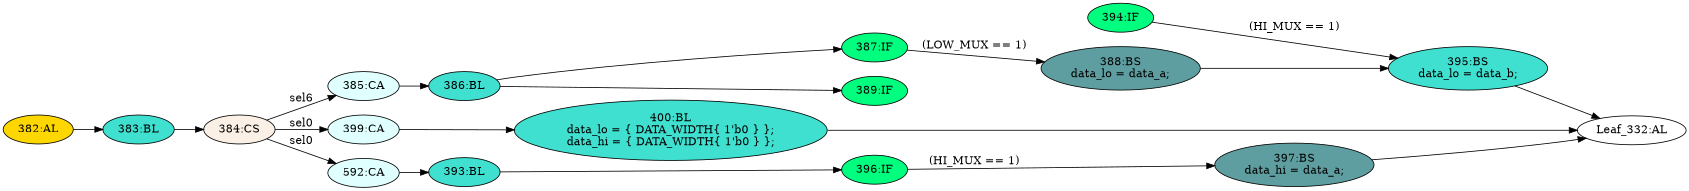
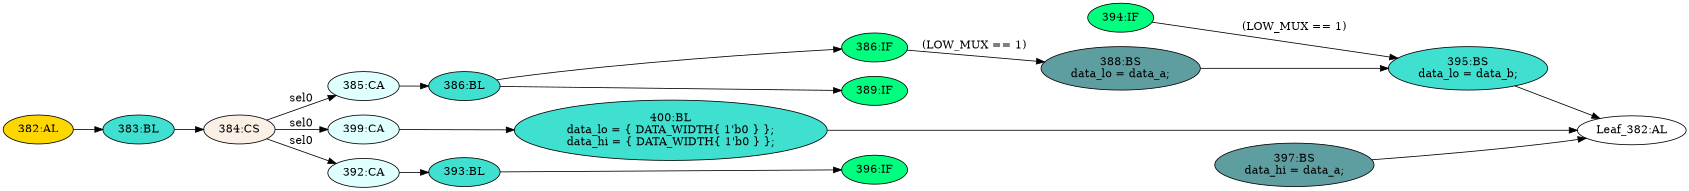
  strict digraph {
    rankdir=LR
    node [fillcolor=turquoise statements="[]" style=filled typ=IfStatement]
    edge [cond="[]" lineno=None]
-   n1 [def_var="['data_hi', 'data_lo']" label="Leaf_332:AL" fillcolor="" statements="" style="" typ=""]
+   n1 [def_var="['data_hi', 'data_lo']" label="Leaf_382:AL" fillcolor="" statements="" style="" typ=""]
    n2 [ast="<pyverilog.vparser.ast.IfStatement object at 0x7f90abd8c090>" fillcolor=springgreen label="396:IF"]
    n3 [ast="<pyverilog.vparser.ast.BlockingSubstitution object at 0x7f90abd8c150>" fillcolor=cadetblue label="397:BS\ndata_hi = data_a;" statements="[<pyverilog.vparser.ast.BlockingSubstitution object at 0x7f90abd8c150>]" typ=BlockingSubstitution]
    n4 [ast="<pyverilog.vparser.ast.Always object at 0x7f90abd8c350>" clk_sens=False fillcolor=gold label="382:AL" sens="['data_b', 'data_a']" typ=Always use_var="['data_b', 'data_a', 'sel0', 'LOW_MUX', 'HI_MUX']"]
    n5 [ast="<pyverilog.vparser.ast.Block object at 0x7f90abd8c410>" label="383:BL" typ=Block]
    n6 [ast="<pyverilog.vparser.ast.CaseStatement object at 0x7f90abd8c450>" fillcolor=linen label="384:CS" typ=CaseStatement]
    n7 [ast="<pyverilog.vparser.ast.Case object at 0x7f90abd8c510>" fillcolor=lightcyan label="385:CA" typ=Case]
    n8 [ast="<pyverilog.vparser.ast.Case object at 0x7f90abd8cc10>" fillcolor=lightcyan label="399:CA" typ=Case]
-   n9 [ast="<pyverilog.vparser.ast.Case object at 0x7f908b2e7cd0>" fillcolor=lightcyan label="592:CA" typ=Case]
+   n9 [ast="<pyverilog.vparser.ast.Case object at 0x7f908b2e7cd0>" fillcolor=lightcyan label="392:CA" typ=Case]
    n10 [ast="<pyverilog.vparser.ast.Block object at 0x7f90abd8c590>" label="386:BL" typ=Block]
-   n11 [ast="<pyverilog.vparser.ast.IfStatement object at 0x7f90abd8c5d0>" fillcolor=springgreen label="387:IF"]
+   n11 [ast="<pyverilog.vparser.ast.IfStatement object at 0x7f90abd8c5d0>" fillcolor=springgreen label="386:IF"]
    n12 [ast="<pyverilog.vparser.ast.IfStatement object at 0x7f90abd8c810>" fillcolor=springgreen label="389:IF"]
    n13 [ast="<pyverilog.vparser.ast.BlockingSubstitution object at 0x7f90abd8c610>" fillcolor=cadetblue label="388:BS\ndata_lo = data_a;" statements="[<pyverilog.vparser.ast.BlockingSubstitution object at 0x7f90abd8c610>]" typ=BlockingSubstitution]
    n14 [ast="<pyverilog.vparser.ast.IfStatement object at 0x7f90abd8c990>" fillcolor=springgreen label="394:IF"]
    n15 [ast="<pyverilog.vparser.ast.BlockingSubstitution object at 0x7f90abd8c9d0>" label="395:BS\ndata_lo = data_b;" statements="[<pyverilog.vparser.ast.BlockingSubstitution object at 0x7f90abd8c9d0>]" typ=BlockingSubstitution]
    n16 [ast="<pyverilog.vparser.ast.Block object at 0x7f90abd8c950>" label="393:BL" typ=Block]
    n17 [ast="<pyverilog.vparser.ast.Block object at 0x7f90abd8cc50>" label="400:BL\ndata_lo = { DATA_WIDTH{ 1'b0 } };\ndata_hi = { DATA_WIDTH{ 1'b0 } };" statements="[<pyverilog.vparser.ast.BlockingSubstitution object at 0x7f90abd8cc90>, <pyverilog.vparser.ast.BlockingSubstitution object at 0x7f90abd8ce90>]" typ=Block]
-   n2 -> n3 [cond="['HI_MUX']" label="(HI_MUX == 1)" lineno=396]
    n3 -> n1
    n4 -> n5
    n5 -> n6
-   n6 -> n7 [cond="['sel0']" label=sel6 lineno=384]
+   n6 -> n7 [cond="['sel0']" label=sel0 lineno=384]
    n6 -> n8 [cond="['sel0']" label=sel0 lineno=384]
    n6 -> n9 [cond="['sel0']" label=sel0 lineno=384]
    n7 -> n10
    n8 -> n17
    n9 -> n16
    n10 -> n11
    n10 -> n12
    n11 -> n13 [cond="['LOW_MUX']" label="(LOW_MUX == 1)" lineno=387]
    n13 -> n15
-   n14 -> n15 [cond="['LOW_MUX']" label="(HI_MUX == 1)" lineno=394]
+   n14 -> n15 [cond="['LOW_MUX']" label="(LOW_MUX == 1)" lineno=394]
    n15 -> n1
    n16 -> n2
    n17 -> n1
  }
